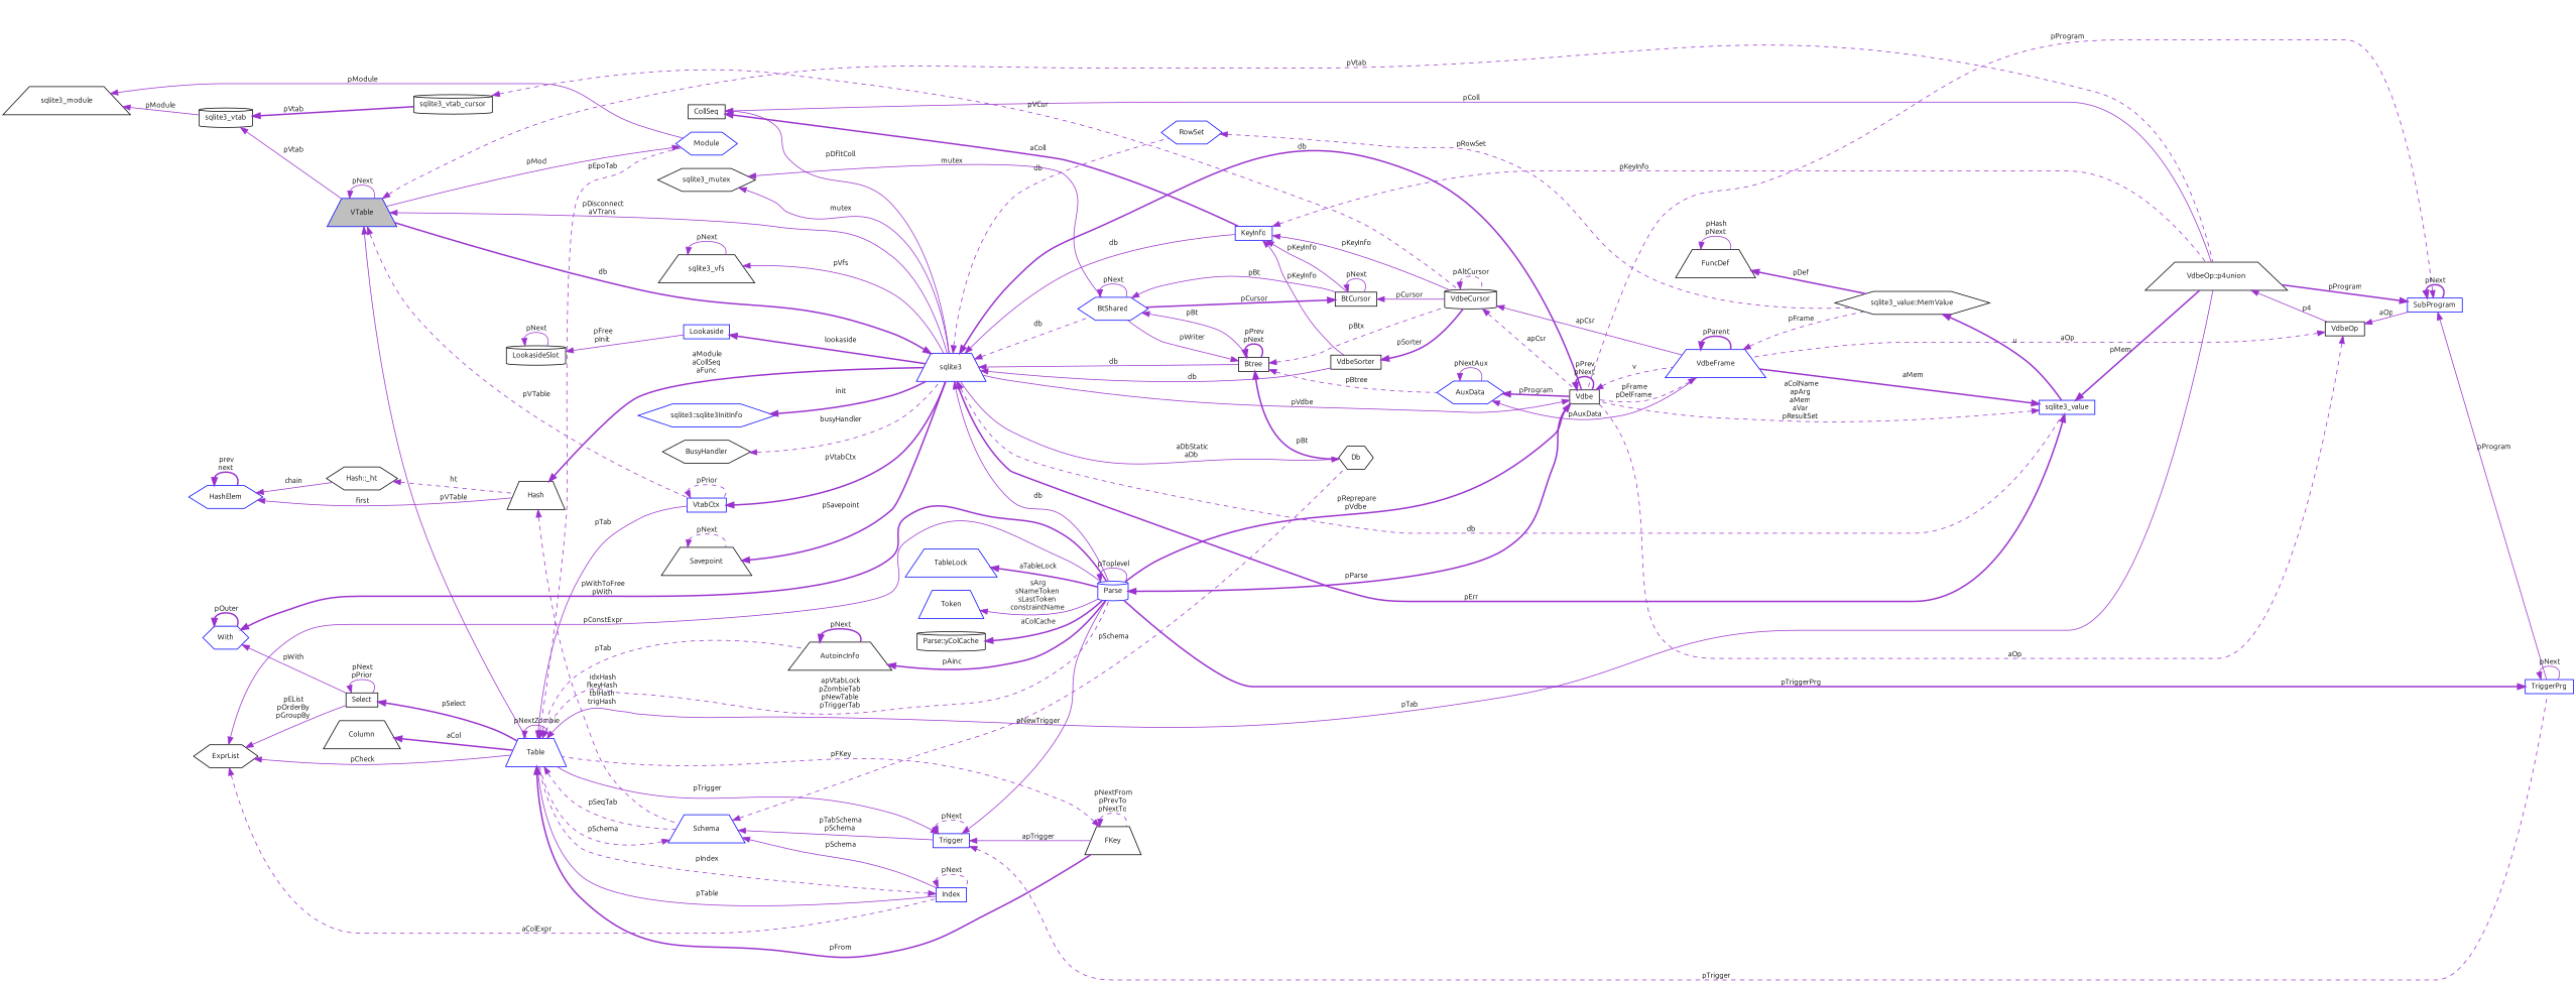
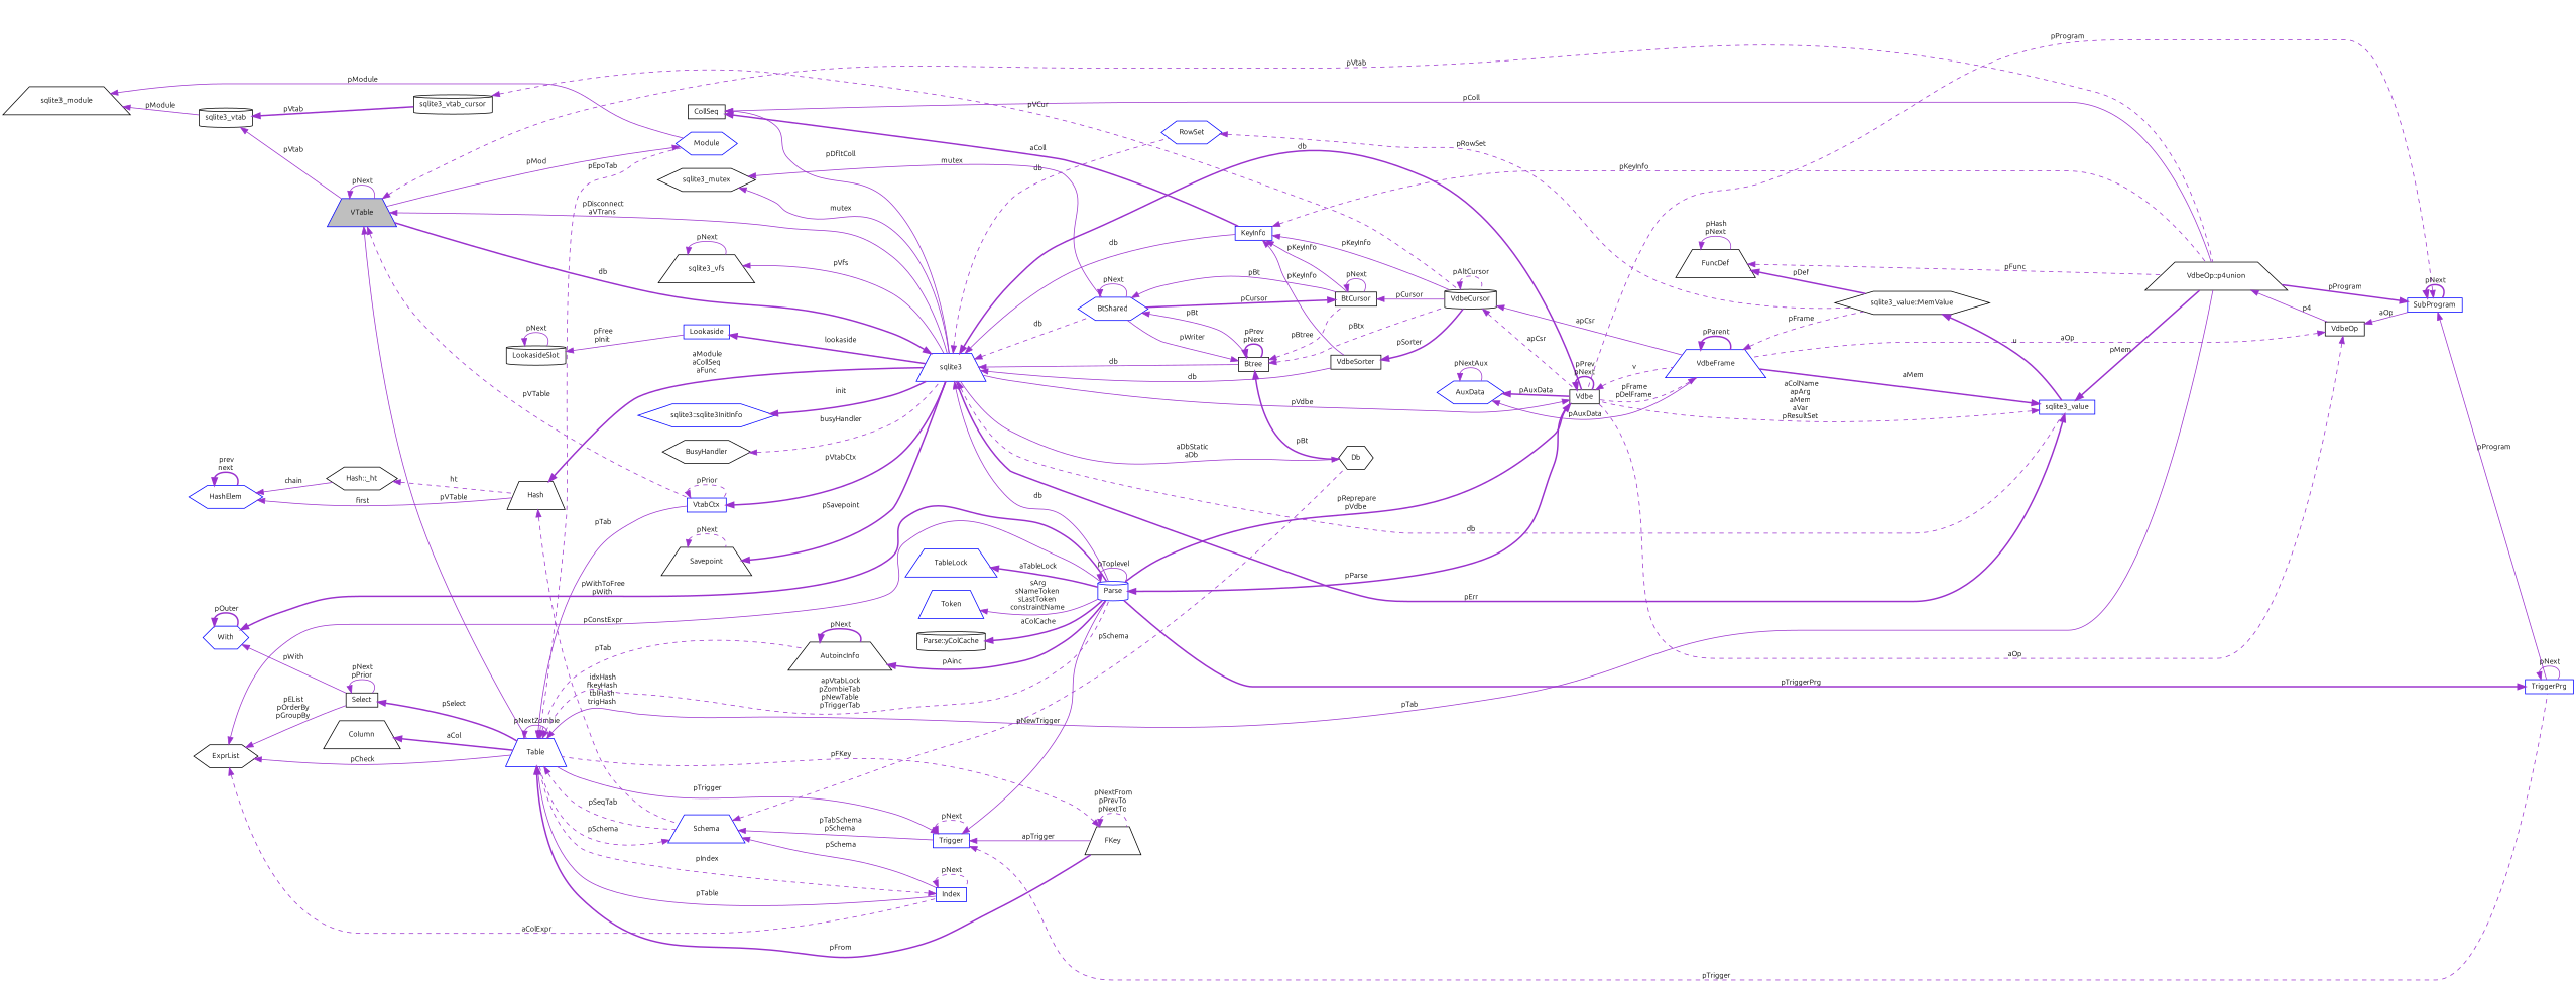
  digraph {
    fontname=Ubuntu
    rankdir=LR
    node [color=black fillcolor=white fontname=Ubuntu fontsize=10 shape=trapezium style=filled]
    edge [color=darkorchid3 dir=back fontname=Ubuntu fontsize=10 labelfontname=Helvetica labelfontsize=10 style=solid]
    n1 [color=blue fillcolor=grey75 fontcolor=black height=0.2 label=VTable width=0.4]
    n2 [color=blue height=0.2 label=sqlite3 width=0.4]
    n3 [height=0.2 label="VdbeOp::p4union" width=0.4]
    n4 [color=blue height=0.2 label=Table width=0.4]
    n5 [color=blue height=0.2 label=VtabCtx shape=box width=0.4]
    n6 [height=0.2 label=Vdbe shape=box width=0.4]
    n7 [color=blue height=0.2 label=sqlite3_value shape=box width=0.4]
    n8 [color=blue height=0.2 label=BtShared shape=hexagon width=0.4]
    n9 [height=0.2 label=Btree shape=box width=0.4]
    n10 [color=blue height=0.2 label=KeyInfo shape=box width=0.4]
    n11 [height=0.2 label=VdbeSorter shape=box width=0.4]
    n12 [color=blue height=0.2 label=RowSet shape=hexagon width=0.4]
    n13 [color=blue height=0.2 label=Parse shape=cylinder width=0.4]
    n14 [height=0.2 label=VdbeOp shape=box width=0.4]
    n15 [color=blue height=0.2 label=Module shape=hexagon width=0.4]
    n16 [color=blue height=0.2 label=Schema width=0.4]
    n17 [height=0.2 label=FKey width=0.4]
    n18 [color=blue height=0.2 label=Index shape=box width=0.4]
    n19 [height=0.2 label=AutoincInfo width=0.4]
    n20 [color=blue height=0.2 label=VdbeFrame width=0.4]
    n21 [height=0.2 label=BtCursor shape=box width=0.4]
    n22 [height=0.2 label=VdbeCursor shape=cylinder width=0.4]
    n23 [height=0.2 label=Db shape=hexagon width=0.4]
    n24 [height=0.2 label="sqlite3_value::MemValue" shape=hexagon width=0.4]
    n25 [color=blue height=0.2 label=AuxData shape=hexagon width=0.4]
    n26 [height=0.2 label=sqlite3_mutex shape=hexagon width=0.4]
    n27 [height=0.2 label=CollSeq shape=box width=0.4]
    n28 [height=0.2 label=sqlite3_vtab_cursor shape=cylinder width=0.4]
    n29 [height=0.2 label=sqlite3_vtab shape=cylinder width=0.4]
    n30 [height=0.2 label=sqlite3_module width=0.4]
    n31 [color=blue height=0.2 label=SubProgram shape=box width=0.4]
    n32 [color=blue height=0.2 label=TriggerPrg shape=box width=0.4]
    n33 [color=blue height=0.2 label=Trigger shape=box width=0.4]
    n34 [height=0.2 label=Hash width=0.4]
    n35 [height=0.2 label="Hash::_ht" shape=hexagon width=0.4]
    n36 [color=blue height=0.2 label=HashElem shape=hexagon width=0.4]
    n37 [height=0.2 label=Column width=0.4]
    n38 [height=0.2 label=Select shape=box width=0.4]
    n39 [color=blue height=0.2 label=With shape=hexagon width=0.4]
    n40 [height=0.2 label=ExprList shape=hexagon width=0.4]
    n41 [height=0.2 label=FuncDef width=0.4]
    n42 [color=blue height=0.2 label=TableLock width=0.4]
    n43 [color=blue height=0.2 label=Token width=0.4]
    n44 [height=0.2 label="Parse::yColCache" shape=cylinder width=0.4]
    n45 [height=0.2 label=Savepoint width=0.4]
    n46 [color=blue height=0.2 label=Lookaside shape=box width=0.4]
    n47 [height=0.2 label=LookasideSlot shape=cylinder width=0.4]
    n48 [height=0.2 label=sqlite3_vfs width=0.4]
    n49 [color=blue height=0.2 label="sqlite3::sqlite3InitInfo" shape=hexagon width=0.4]
    n50 [height=0.2 label=BusyHandler shape=hexagon width=0.4]
    n1 -> n1 [label=" pNext"]
    n1 -> n2 [label=" pDisconnect\naVTrans"]
    n1 -> n3 [label=" pVtab" style=dashed]
    n1 -> n4 [label=" pVTable"]
    n1 -> n5 [label=" pVTable" style=dashed]
    n2 -> n1 [label=" db" style=bold]
    n2 -> n6 [label=" db" style=bold]
    n2 -> n7 [label=" db" style=dashed]
    n2 -> n8 [label=" db" style=dashed]
    n2 -> n9 [label=" db"]
    n2 -> n10 [label=" db"]
    n2 -> n11 [label=" db"]
    n2 -> n12 [label=" db" style=dashed]
    n2 -> n13 [label=" db"]
    n3 -> n14 [label=" p4"]
    n4 -> n3 [label=" pTab"]
    n4 -> n4 [label=" pNextZombie"]
    n4 -> n5 [label=" pTab"]
    n4 -> n13 [label=" apVtabLock\npZombieTab\npNewTable\npTriggerTab" style=dashed]
    n4 -> n15 [label=" pEpoTab" style=dashed]
    n4 -> n16 [label=" pSeqTab" style=dashed]
    n4 -> n17 [label=" pFrom" style=bold]
    n4 -> n18 [label=" pTable"]
    n4 -> n19 [label=" pTab" style=dashed]
    n5 -> n2 [label=" pVtabCtx" style=bold]
    n5 -> n5 [label=" pPrior" style=dashed]
    n6 -> n2 [label=" pVdbe"]
    n6 -> n6 [label=" pPrev\npNext" style=bold]
    n6 -> n13 [label=" pReprepare\npVdbe" style=bold]
    n6 -> n20 [label=" v" style=dashed]
    n7 -> n2 [label=" pErr" style=bold]
    n7 -> n3 [label=" pMem" style=bold]
    n7 -> n6 [label=" aColName\napArg\naMem\naVar\npResultSet" style=dashed]
    n7 -> n20 [label=" aMem" style=bold]
    n8 -> n8 [label=" pNext"]
    n8 -> n9 [label=" pBt"]
    n8 -> n21 [label=" pBt"]
    n9 -> n8 [label=" pWriter"]
    n9 -> n9 [label=" pPrev\npNext" style=bold]
-   n9 -> n25 [label=" pBtree" style=dashed]
+   n9 -> n21 [label=" pBtree" style=dashed]
    n9 -> n22 [label=" pBtx" style=dashed]
    n9 -> n23 [label=" pBt" style=bold]
    n10 -> n3 [label=" pKeyInfo" style=dashed]
    n10 -> n11 [label=" pKeyInfo"]
    n10 -> n21 [label=" pKeyInfo"]
    n10 -> n22 [label=" pKeyInfo"]
    n11 -> n22 [label=" pSorter" style=bold]
    n12 -> n24 [label=" pRowSet" style=dashed]
    n13 -> n6 [label=" pParse" style=bold]
    n13 -> n13 [label=" pToplevel"]
    n14 -> n6 [label=" aOp" style=dashed]
    n14 -> n20 [label=" aOp" style=dashed]
    n14 -> n31 [label=" aOp"]
    n15 -> n1 [label=" pMod"]
    n16 -> n4 [label=" pSchema" style=dashed]
    n16 -> n18 [label=" pSchema"]
    n16 -> n23 [label=" pSchema" style=dashed]
    n16 -> n33 [label=" pTabSchema\npSchema"]
    n17 -> n4 [label=" pFKey" style=dashed]
    n17 -> n17 [label=" pNextFrom\npPrevTo\npNextTo" style=dashed]
    n18 -> n4 [label=" pIndex" style=dashed]
    n18 -> n18 [label=" pNext" style=dashed]
    n19 -> n13 [label=" pAinc" style=bold]
    n19 -> n19 [label=" pNext" style=bold]
    n20 -> n6 [label=" pFrame\npDelFrame" style=dashed]
    n20 -> n20 [label=" pParent" style=bold]
    n20 -> n24 [label=" pFrame" style=dashed]
    n21 -> n8 [label=" pCursor" style=bold]
    n21 -> n21 [label=" pNext"]
    n21 -> n22 [label=" pCursor"]
    n22 -> n6 [label=" apCsr" style=dashed]
    n22 -> n20 [label=" apCsr"]
    n22 -> n22 [label=" pAltCursor" style=dashed]
    n23 -> n2 [label=" aDbStatic\naDb"]
    n24 -> n7 [label=" u" style=bold]
-   n25 -> n6 [label=" pProgram" style=bold]
+   n25 -> n6 [label=" pAuxData" style=bold]
    n25 -> n20 [label=" pAuxData"]
    n25 -> n25 [label=" pNextAux"]
    n26 -> n2 [label=" mutex"]
    n26 -> n8 [label=" mutex"]
    n27 -> n2 [label=" pDfltColl"]
    n27 -> n3 [label=" pColl"]
    n27 -> n10 [label=" aColl" style=bold]
    n28 -> n22 [label=" pVCur" style=dashed]
    n29 -> n1 [label=" pVtab"]
    n29 -> n28 [label=" pVtab" style=bold]
    n30 -> n15 [label=" pModule"]
    n30 -> n29 [label=" pModule"]
    n31 -> n3 [label=" pProgram" style=bold]
    n31 -> n6 [label=" pProgram" style=dashed]
    n31 -> n31 [label=" pNext" style=bold]
    n31 -> n32 [label=" pProgram"]
    n32 -> n13 [label=" pTriggerPrg" style=bold]
    n32 -> n32 [label=" pNext"]
    n33 -> n4 [label=" pTrigger"]
    n33 -> n13 [label=" pNewTrigger"]
    n33 -> n17 [label=" apTrigger"]
    n33 -> n32 [label=" pTrigger" style=dashed]
    n33 -> n33 [label=" pNext" style=dashed]
    n34 -> n2 [label=" aModule\naCollSeq\naFunc" style=bold]
    n34 -> n16 [label=" idxHash\nfkeyHash\ntblHash\ntrigHash" style=dashed]
    n35 -> n34 [label=" ht" style=dashed]
    n36 -> n34 [label=" first"]
    n36 -> n35 [label=" chain"]
    n36 -> n36 [label=" prev\nnext" style=bold]
    n37 -> n4 [label=" aCol" style=bold]
    n38 -> n4 [label=" pSelect" style=bold]
    n38 -> n38 [label=" pNext\npPrior"]
    n39 -> n13 [label=" pWithToFree\npWith" style=bold]
    n39 -> n38 [label=" pWith"]
    n39 -> n39 [label=" pOuter" style=bold]
    n40 -> n4 [label=" pCheck"]
    n40 -> n13 [label=" pConstExpr"]
    n40 -> n18 [label=" aColExpr" style=dashed]
    n40 -> n38 [label=" pEList\npOrderBy\npGroupBy"]
+   n41 -> n3 [label=" pFunc" style=dashed]
    n41 -> n24 [label=" pDef" style=bold]
    n41 -> n41 [label=" pHash\npNext"]
    n42 -> n13 [label=" aTableLock" style=bold]
    n43 -> n13 [label=" sArg\nsNameToken\nsLastToken\nconstraintName"]
    n44 -> n13 [label=" aColCache" style=bold]
    n45 -> n2 [label=" pSavepoint" style=bold]
    n45 -> n45 [label=" pNext" style=dashed]
    n46 -> n2 [label=" lookaside" style=bold]
    n47 -> n46 [label=" pFree\npInit"]
    n47 -> n47 [label=" pNext"]
    n48 -> n2 [label=" pVfs"]
    n48 -> n48 [label=" pNext"]
    n49 -> n2 [label=" init" style=bold]
    n50 -> n2 [label=" busyHandler" style=dashed]
  }
